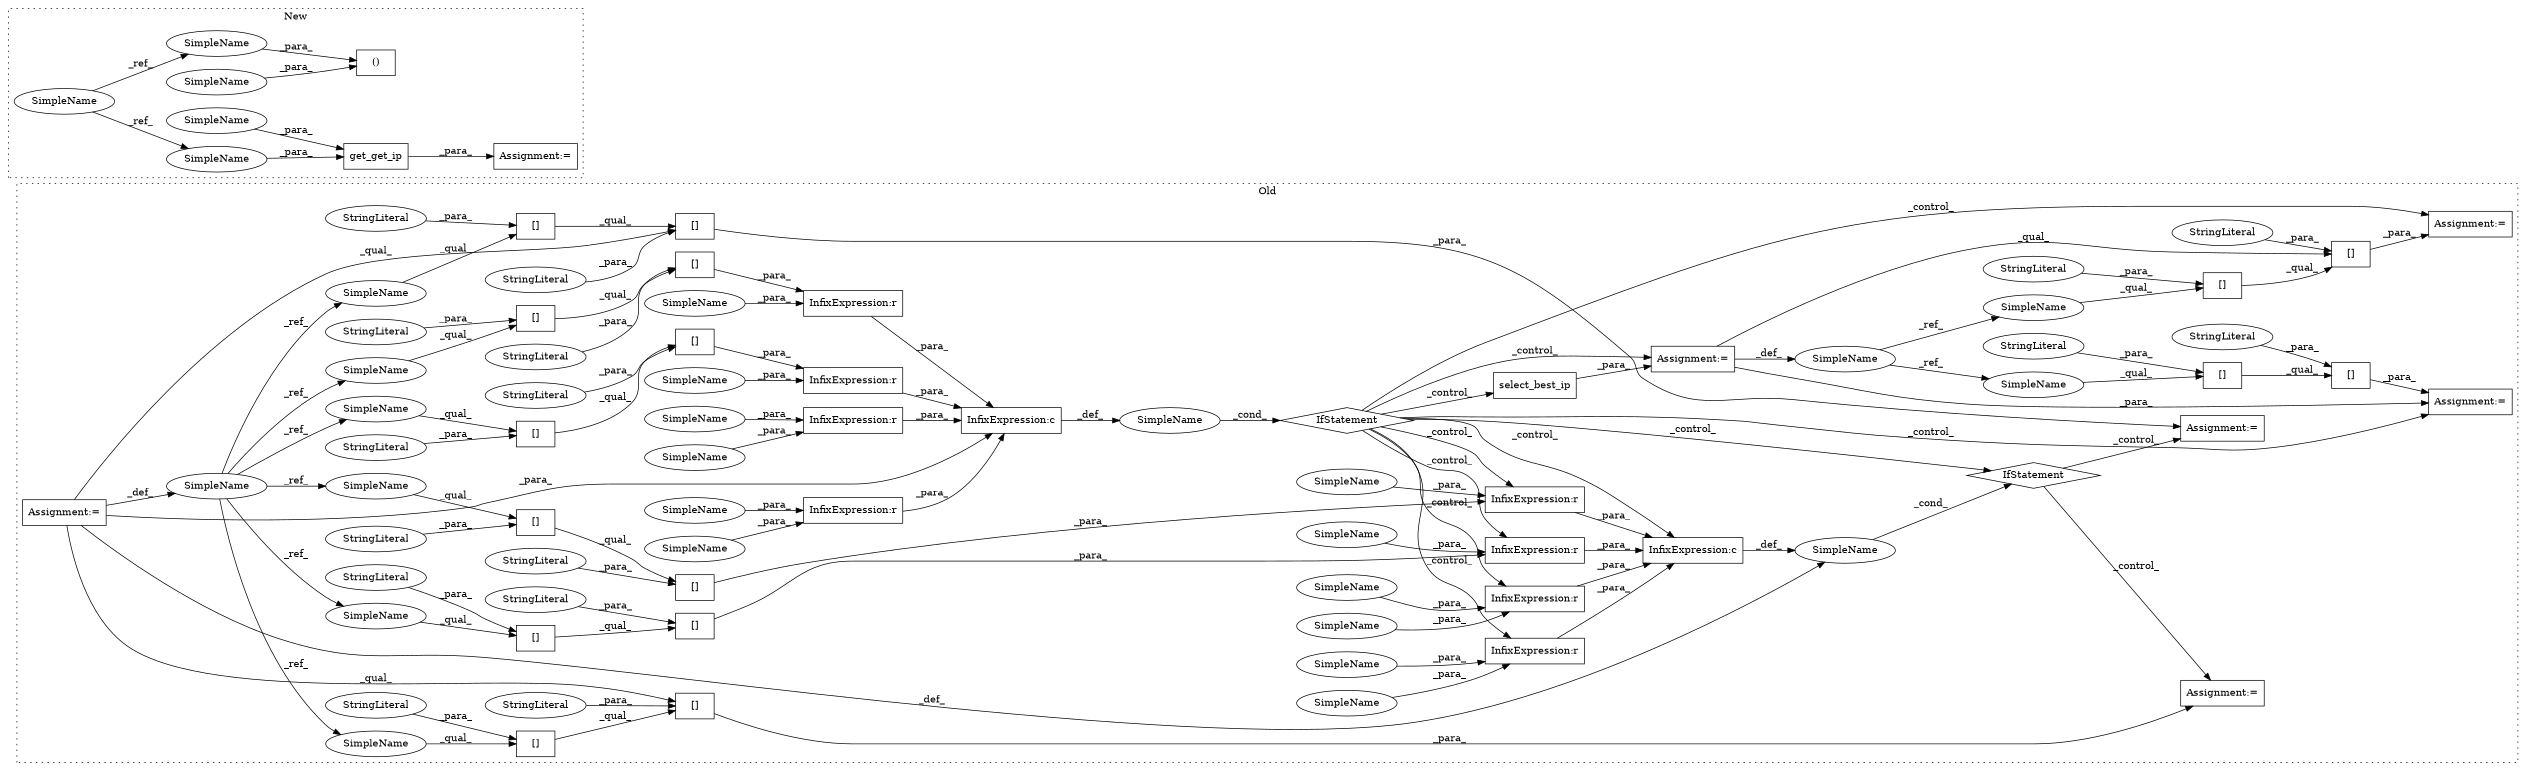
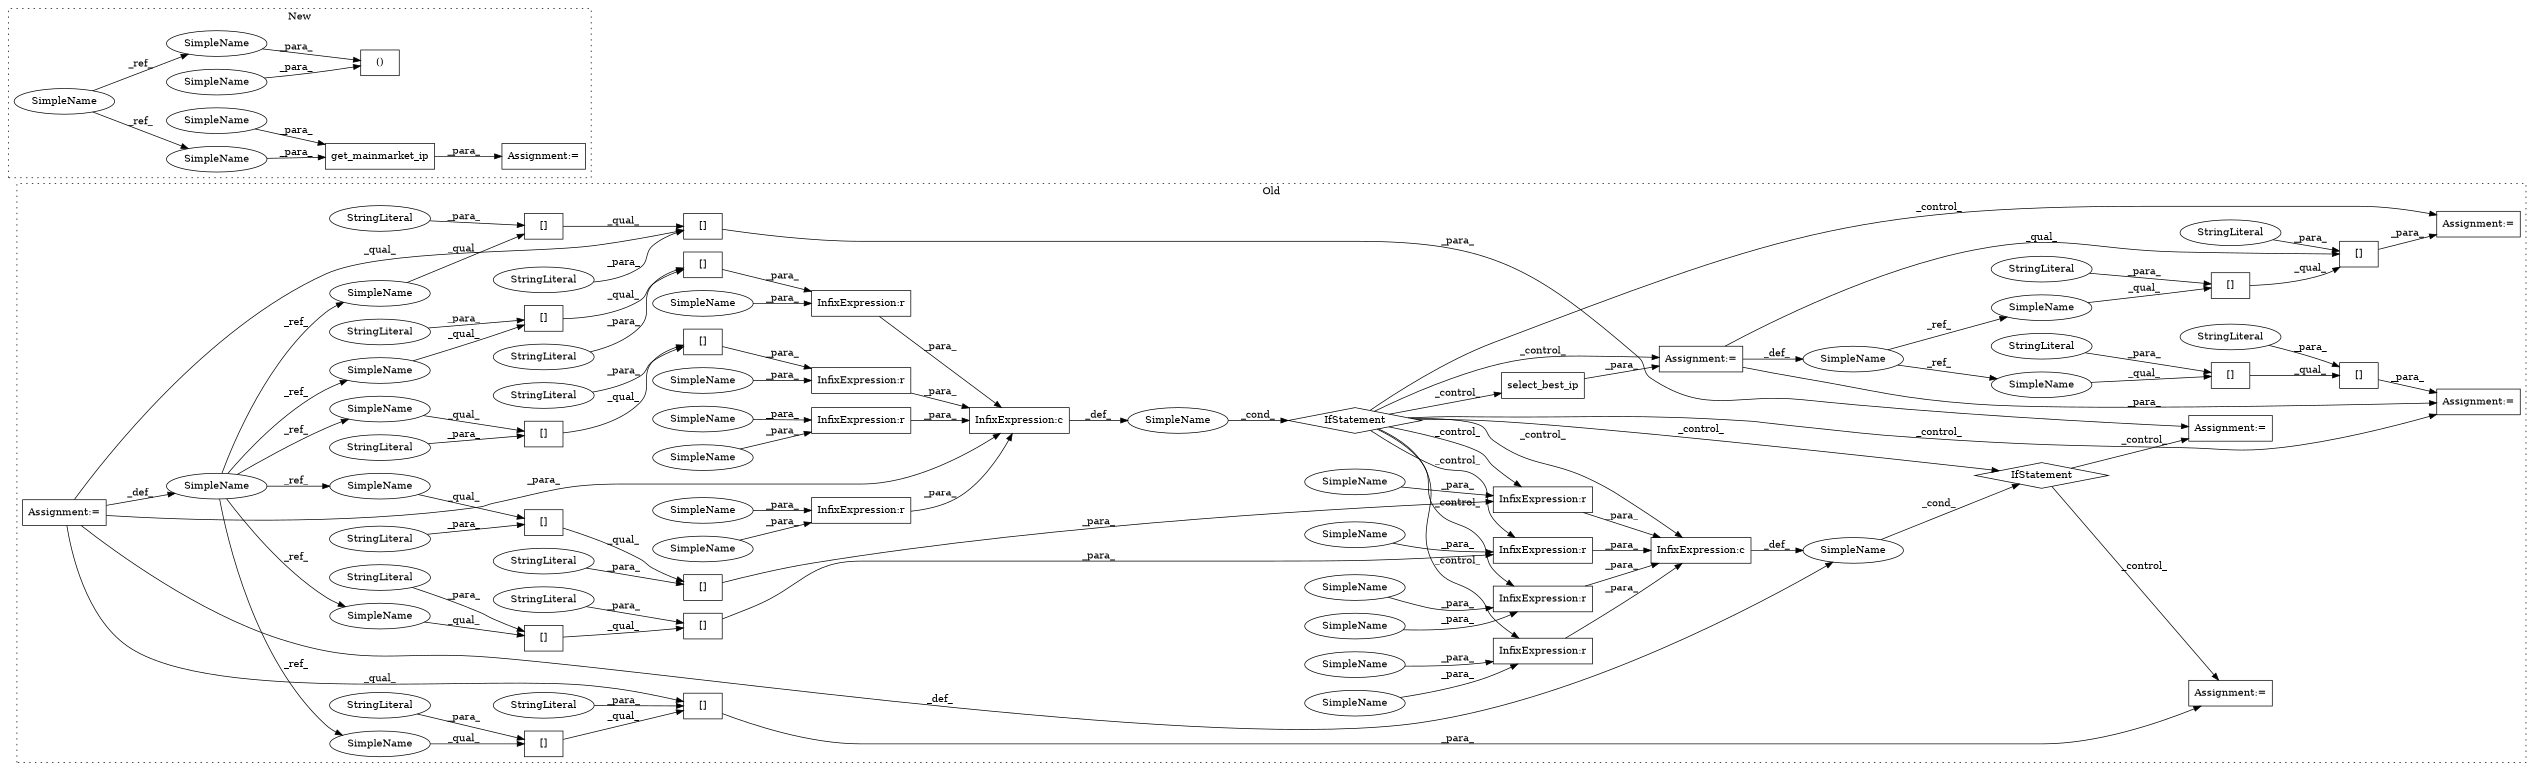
  digraph {
    rankdir=LR
    node [a=42 l=4 shape=ellipse]
    n1 [a=2 l="17,1" label="[]" s="22153,22174" shape=box]
    n2 [a=32 l=16 label=select_best_ip s=22126 shape=box]
    n3 [label=SimpleName l=""]
    n4 [a=27 label="InfixExpression:c" s=22246 shape=box]
    n5 [a=27 label="InfixExpression:r" s=22099 shape=box]
    n6 [a=27 label="InfixExpression:r" s=22061 shape=box]
    n7 [a=27 label="InfixExpression:r" s=22025 shape=box]
    n8 [a=2 l="17,1" label="[]" s="22039,22060" shape=box]
    n9 [a=27 label="InfixExpression:r" s=22291 shape=box]
    n10 [a=27 label="InfixExpression:r" s=22237 shape=box]
    n11 [a=2 l="8,1" label="[]" s="22188,22203" shape=box]
    n12 [a=27 label="InfixExpression:r" s=22007 shape=box]
    n13 [a=2 l="17,1" label="[]" s="22075,22098" shape=box]
    n14 [a=27 label="InfixExpression:r" s=22255 shape=box]
    n15 [a=2 l="8,1" label="[]" s="22153,22168" shape=box]
    n16 [a=27 label="InfixExpression:r" s=22329 shape=box]
    n17 [a=2 l="17,1" label="[]" s="22188,22211" shape=box]
    n18 [a=27 label="InfixExpression:c" s=22016 shape=box]
    n19 [a=2 l="17,1" label="[]" s="22305,22328" shape=box]
    n20 [a=2 l="17,1" label="[]" s="22269,22290" shape=box]
    n21 [a=2 l="8,1" label="[]" s="22305,22320" shape=box]
    n22 [l=7 label=SimpleName s=21896]
    n23 [a=2 l="8,1" label="[]" s="22269,22284" shape=box]
    n24 [a=25 l="4,2" label=IfStatement s="22230,22338" shape=diamond]
    n25 [a=2 l="8,1" label="[]" s="22386,22401" shape=box]
    n26 [a=25 l="4,2" label=IfStatement s="22000,22108" shape=diamond]
    n27 [a=2 l="8,1" label="[]" s="22039,22054" shape=box]
    n28 [a=2 l="8,1" label="[]" s="22075,22090" shape=box]
    n29 [label=SimpleName l=""]
    n30 [a=7 l=1 label="Assignment:=" s=22350 shape=box]
    n31 [a=2 l="8,1" label="[]" s="22351,22366" shape=box]
    n32 [l=7 label=SimpleName s=22118]
    n33 [a=2 l="17,1" label="[]" s="22386,22409" shape=box]
    n34 [a=7 l=1 label="Assignment:=" s=22125 shape=box]
    n35 [a=2 l="17,1" label="[]" s="22351,22372" shape=box]
    n36 [a=7 l=7 label="Assignment:=" s=21896 shape=box]
    n37 [a=45 label=StringLiteral s=22170]
    n38 [a=45 l=7 label=StringLiteral s=22161]
    n39 [a=7 l=1 label="Assignment:=" s=22152 shape=box]
    n40 [a=7 l=1 label="Assignment:=" s=22187 shape=box]
    n41 [a=45 label=StringLiteral s=22368]
    n42 [a=45 l=7 label=StringLiteral s=22394]
    n43 [a=7 l=1 label="Assignment:=" s=22385 shape=box]
    n44 [a=45 label=StringLiteral s=22286]
    n45 [a=45 l=6 label=StringLiteral s=22322]
    n46 [a=45 l=7 label=StringLiteral s=22083]
    n47 [a=45 l=6 label=StringLiteral s=22092]
    n48 [a=45 l=7 label=StringLiteral s=22359]
    n49 [a=45 l=6 label=StringLiteral s=22205]
    n50 [a=45 l=6 label=StringLiteral s=22403]
    n51 [a=45 l=7 label=StringLiteral s=22313]
    n52 [a=45 l=7 label=StringLiteral s=22277]
    n53 [a=45 l=7 label=StringLiteral s=22196]
    n54 [a=45 label=StringLiteral s=22056]
    n55 [a=45 l=7 label=StringLiteral s=22047]
    n56 [l=2 label=SimpleName s=22235]
    n57 [l=2 label=SimpleName s=22005]
    n58 [label=SimpleName s=22021]
    n59 [label=SimpleName s=22251]
    n60 [label=SimpleName s=22259]
    n61 [label=SimpleName s=22333]
    n62 [label=SimpleName s=22295]
    n63 [label=SimpleName s=22241]
    n64 [label=SimpleName s=22065]
    n65 [label=SimpleName s=22103]
    n66 [label=SimpleName s=22029]
    n67 [label=SimpleName s=22011]
    n68 [l=7 label=SimpleName s=22188]
    n69 [l=7 label=SimpleName s=22153]
    n70 [l=7 label=SimpleName s=22039]
    n71 [l=7 label=SimpleName s=22305]
    n72 [l=7 label=SimpleName s=22351]
    n73 [l=7 label=SimpleName s=22075]
    n74 [l=7 label=SimpleName s=22386]
    n75 [l=7 label=SimpleName s=22269]
-   n76 [a=32 l="18,1" label=get_get_ip s="21281,21306" shape=box]
+   n76 [a=32 l="18,1" label=get_mainmarket_ip s="21281,21306" shape=box]
    n77 [a=106 l=19 label="()" s=21260 shape=box]
    n78 [label=SimpleName s=21182]
    n79 [a=7 l=2 label="Assignment:=" s=21279 shape=box]
    n80 [l=2 label=SimpleName s=21260]
    n81 [l=2 label=SimpleName s=21299]
    n82 [label=SimpleName s=21302]
    n83 [label=SimpleName s=21275]
    subgraph cluster_1 {
      label=Old
      style=dotted
      n1
      n2
      n3
      n4
      n5
      n6
      n7
      n8
      n9
      n10
      n11
      n12
      n13
      n14
      n15
      n16
      n17
      n18
      n19
      n20
      n21
      n22
      n23
      n24
      n25
      n26
      n27
      n28
      n29
      n30
      n31
      n32
      n33
      n34
      n35
      n36
      n37
      n38
      n39
      n40
      n41
      n42
      n43
      n44
      n45
      n46
      n47
      n48
      n49
      n50
      n51
      n52
      n53
      n54
      n55
      n56
      n57
      n58
      n59
      n60
      n61
      n62
      n63
      n64
      n65
      n66
      n67
      n68
      n69
      n70
      n71
      n72
      n73
      n74
      n75
    }
    subgraph cluster_2 {
      label=New
      style=dotted
      n76
      n77
      n78
      n79
      n80
      n81
      n82
      n83
    }
    n1 -> n39 [label=_para_]
    n2 -> n34 [label=_para_]
    n3 -> n26 [label=_cond_]
    n4 -> n29 [label=_def_]
    n5 -> n18 [label=_para_]
    n6 -> n18 [label=_para_]
    n7 -> n18 [label=_para_]
    n8 -> n6 [label=_para_]
    n9 -> n4 [label=_para_]
    n10 -> n4 [label=_para_]
    n11 -> n17 [label=_qual_]
    n12 -> n18 [label=_para_]
    n13 -> n5 [label=_para_]
    n14 -> n4 [label=_para_]
    n15 -> n1 [label=_qual_]
    n16 -> n4 [label=_para_]
    n17 -> n40 [label=_para_]
    n18 -> n3 [label=_def_]
    n19 -> n16 [label=_para_]
    n20 -> n9 [label=_para_]
    n21 -> n19 [label=_qual_]
    n22 -> n70 [label=_ref_]
    n22 -> n71 [label=_ref_]
    n22 -> n72 [label=_ref_]
    n22 -> n73 [label=_ref_]
    n22 -> n74 [label=_ref_]
    n22 -> n75 [label=_ref_]
    n23 -> n20 [label=_qual_]
    n24 -> n30 [label=_control_]
    n24 -> n43 [label=_control_]
    n25 -> n33 [label=_qual_]
    n26 -> n2 [label=_control_]
    n26 -> n4 [label=_control_]
    n26 -> n9 [label=_control_]
    n26 -> n10 [label=_control_]
    n26 -> n14 [label=_control_]
    n26 -> n16 [label=_control_]
    n26 -> n24 [label=_control_]
    n26 -> n34 [label=_control_]
    n26 -> n39 [label=_control_]
    n26 -> n40 [label=_control_]
    n27 -> n8 [label=_qual_]
    n28 -> n13 [label=_qual_]
    n29 -> n24 [label=_cond_]
    n31 -> n35 [label=_qual_]
    n32 -> n68 [label=_ref_]
    n32 -> n69 [label=_ref_]
    n33 -> n43 [label=_para_]
    n34 -> n17 [label=_qual_]
    n34 -> n32 [label=_def_]
    n34 -> n39 [label=_para_]
    n35 -> n30 [label=_para_]
    n36 -> n18 [label=_para_]
    n36 -> n22 [label=_def_]
    n36 -> n29 [label=_def_]
    n36 -> n33 [label=_qual_]
    n36 -> n35 [label=_qual_]
    n37 -> n1 [label=_para_]
    n38 -> n15 [label=_para_]
    n41 -> n35 [label=_para_]
    n42 -> n25 [label=_para_]
    n44 -> n20 [label=_para_]
    n45 -> n19 [label=_para_]
    n46 -> n28 [label=_para_]
    n47 -> n13 [label=_para_]
    n48 -> n31 [label=_para_]
    n49 -> n17 [label=_para_]
    n50 -> n33 [label=_para_]
    n51 -> n21 [label=_para_]
    n52 -> n23 [label=_para_]
    n53 -> n11 [label=_para_]
    n54 -> n8 [label=_para_]
    n55 -> n27 [label=_para_]
    n56 -> n10 [label=_para_]
    n57 -> n12 [label=_para_]
    n58 -> n7 [label=_para_]
    n59 -> n14 [label=_para_]
    n60 -> n14 [label=_para_]
    n61 -> n16 [label=_para_]
    n62 -> n9 [label=_para_]
    n63 -> n10 [label=_para_]
    n64 -> n6 [label=_para_]
    n65 -> n5 [label=_para_]
    n66 -> n7 [label=_para_]
    n67 -> n12 [label=_para_]
    n68 -> n11 [label=_qual_]
    n69 -> n15 [label=_qual_]
    n70 -> n27 [label=_qual_]
    n71 -> n21 [label=_qual_]
    n72 -> n31 [label=_qual_]
    n73 -> n28 [label=_qual_]
    n74 -> n25 [label=_qual_]
    n75 -> n23 [label=_qual_]
    n76 -> n79 [label=_para_]
    n78 -> n82 [label=_ref_]
    n78 -> n83 [label=_ref_]
    n80 -> n77 [label=_para_]
    n81 -> n76 [label=_para_]
    n82 -> n76 [label=_para_]
    n83 -> n77 [label=_para_]
  }
